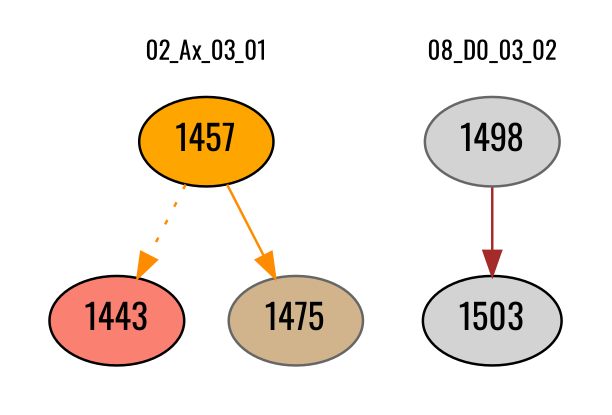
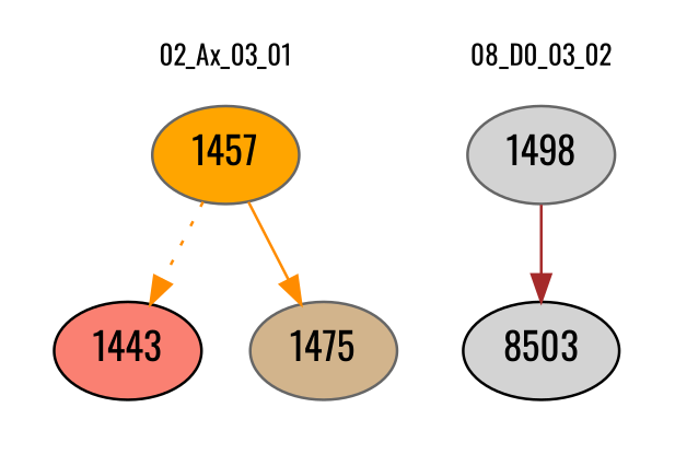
  digraph {
    fontname=Oswald
    node [color=black fillcolor=lightgrey fontname=Oswald style=filled]
    edge [color=darkorange fontname=Oswald style=solid]
-   n1 [fillcolor=orange label=1457]
+   n1 [color=gray40 fillcolor=orange label=1457]
    n2 [fillcolor=salmon label=1443]
    n3 [color=gray40 fillcolor=tan label=1475]
    n4 [color=gray40 label=1498]
-   n5 [label=1503]
+   n5 [label=8503]
    subgraph cluster_1 {
      color=white
      fontsize=10
      label="02_Ax_03_01"
      n1
      n2
      n3
    }
    subgraph cluster_2 {
      color=white
      fontsize=10
      label="08_D0_03_02"
      n4
      n5
    }
    n1 -> n2 [style=dotted]
    n1 -> n3
    n4 -> n5 [color=brown]
  }
